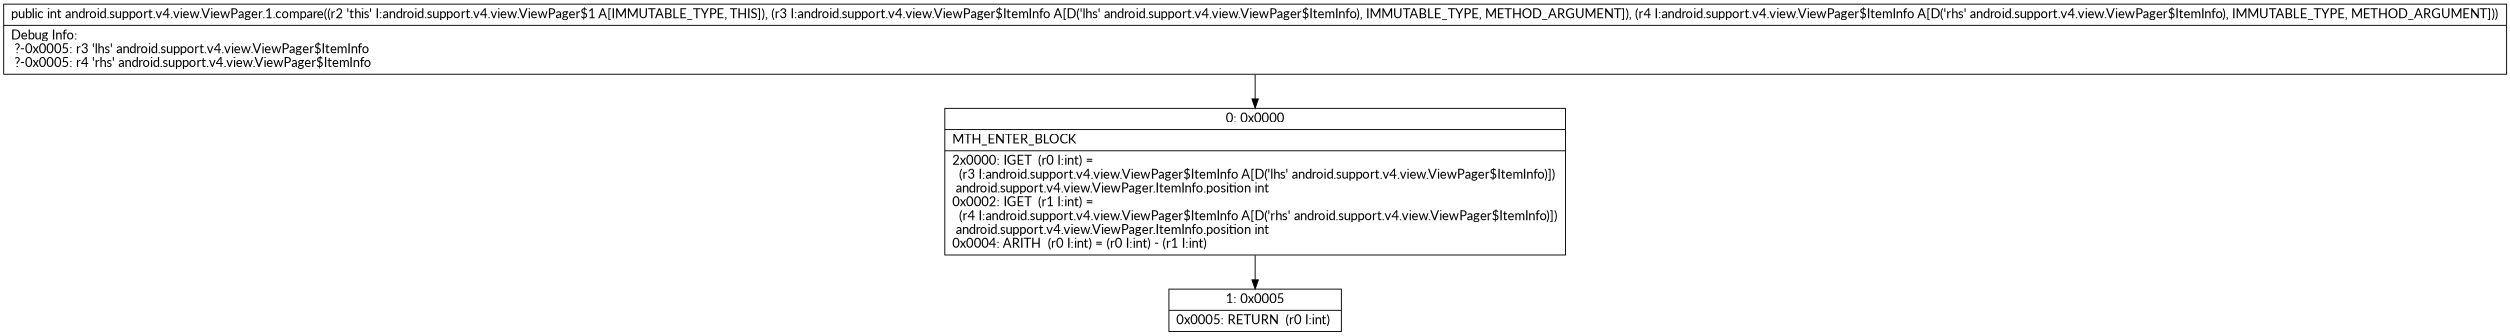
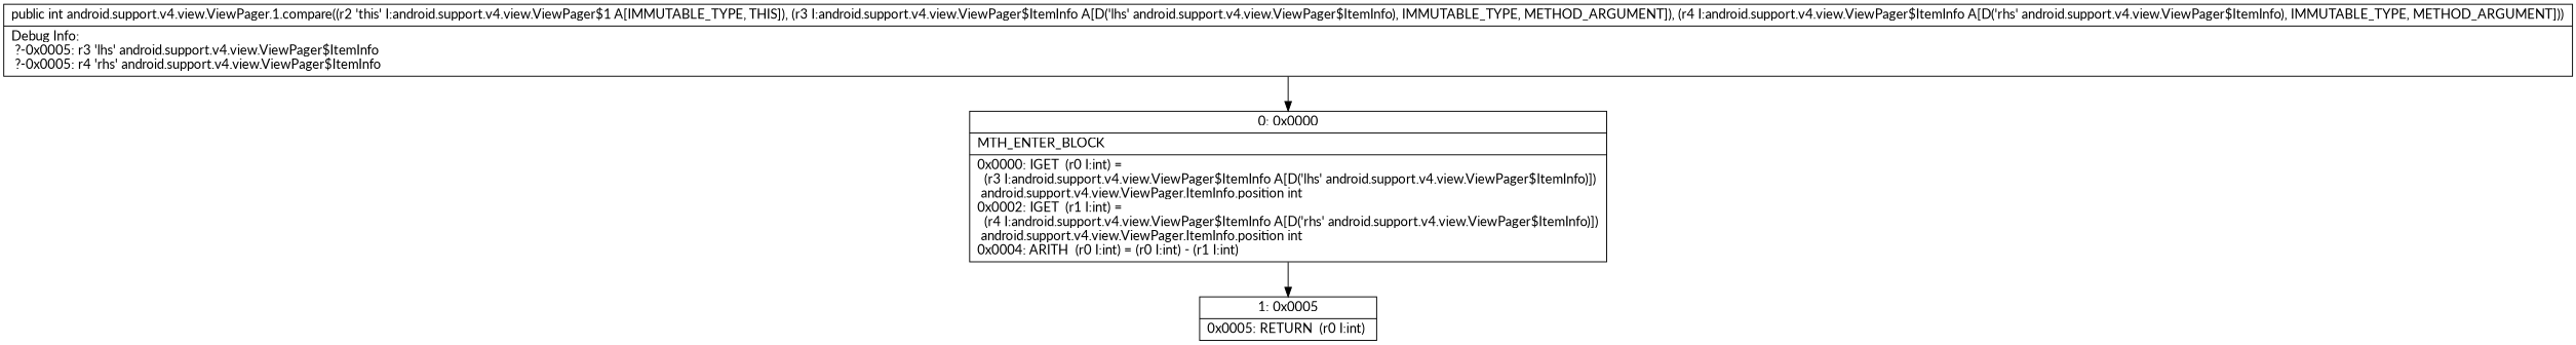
  digraph {
    fontname=Lato
    node [shape=record fontname=Lato]
    edge [fontname=Lato]
-   n1 [label="{0\:\ 0x0000|MTH_ENTER_BLOCK\l|2x0000: IGET  (r0 I:int) = \l  (r3 I:android.support.v4.view.ViewPager$ItemInfo A[D('lhs' android.support.v4.view.ViewPager$ItemInfo)])\l android.support.v4.view.ViewPager.ItemInfo.position int \l0x0002: IGET  (r1 I:int) = \l  (r4 I:android.support.v4.view.ViewPager$ItemInfo A[D('rhs' android.support.v4.view.ViewPager$ItemInfo)])\l android.support.v4.view.ViewPager.ItemInfo.position int \l0x0004: ARITH  (r0 I:int) = (r0 I:int) \- (r1 I:int) \l}"]
+   n1 [label="{0\:\ 0x0000|MTH_ENTER_BLOCK\l|0x0000: IGET  (r0 I:int) = \l  (r3 I:android.support.v4.view.ViewPager$ItemInfo A[D('lhs' android.support.v4.view.ViewPager$ItemInfo)])\l android.support.v4.view.ViewPager.ItemInfo.position int \l0x0002: IGET  (r1 I:int) = \l  (r4 I:android.support.v4.view.ViewPager$ItemInfo A[D('rhs' android.support.v4.view.ViewPager$ItemInfo)])\l android.support.v4.view.ViewPager.ItemInfo.position int \l0x0004: ARITH  (r0 I:int) = (r0 I:int) \- (r1 I:int) \l}"]
    n2 [label="{1\:\ 0x0005|0x0005: RETURN  (r0 I:int) \l}"]
    n3 [label="{public int android.support.v4.view.ViewPager.1.compare((r2 'this' I:android.support.v4.view.ViewPager$1 A[IMMUTABLE_TYPE, THIS]), (r3 I:android.support.v4.view.ViewPager$ItemInfo A[D('lhs' android.support.v4.view.ViewPager$ItemInfo), IMMUTABLE_TYPE, METHOD_ARGUMENT]), (r4 I:android.support.v4.view.ViewPager$ItemInfo A[D('rhs' android.support.v4.view.ViewPager$ItemInfo), IMMUTABLE_TYPE, METHOD_ARGUMENT]))  | Debug Info:\l  ?\-0x0005: r3 'lhs' android.support.v4.view.ViewPager$ItemInfo\l  ?\-0x0005: r4 'rhs' android.support.v4.view.ViewPager$ItemInfo\l}"]
    n1 -> n2
    n3 -> n1
  }
